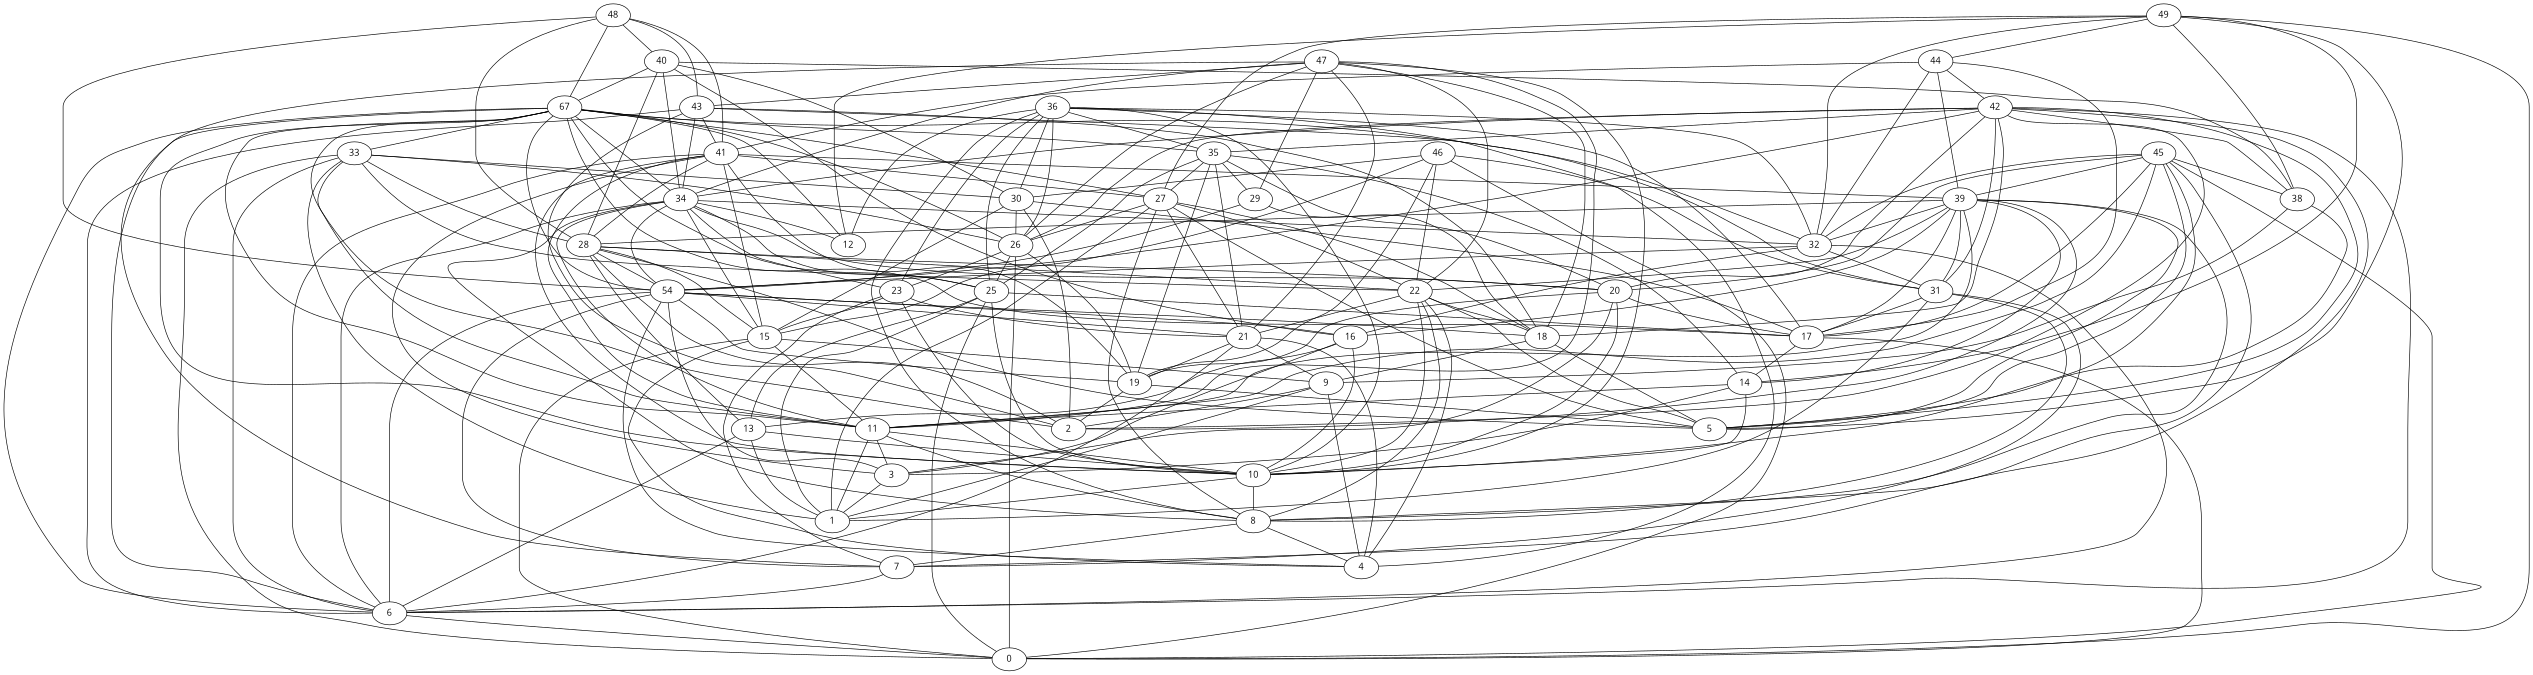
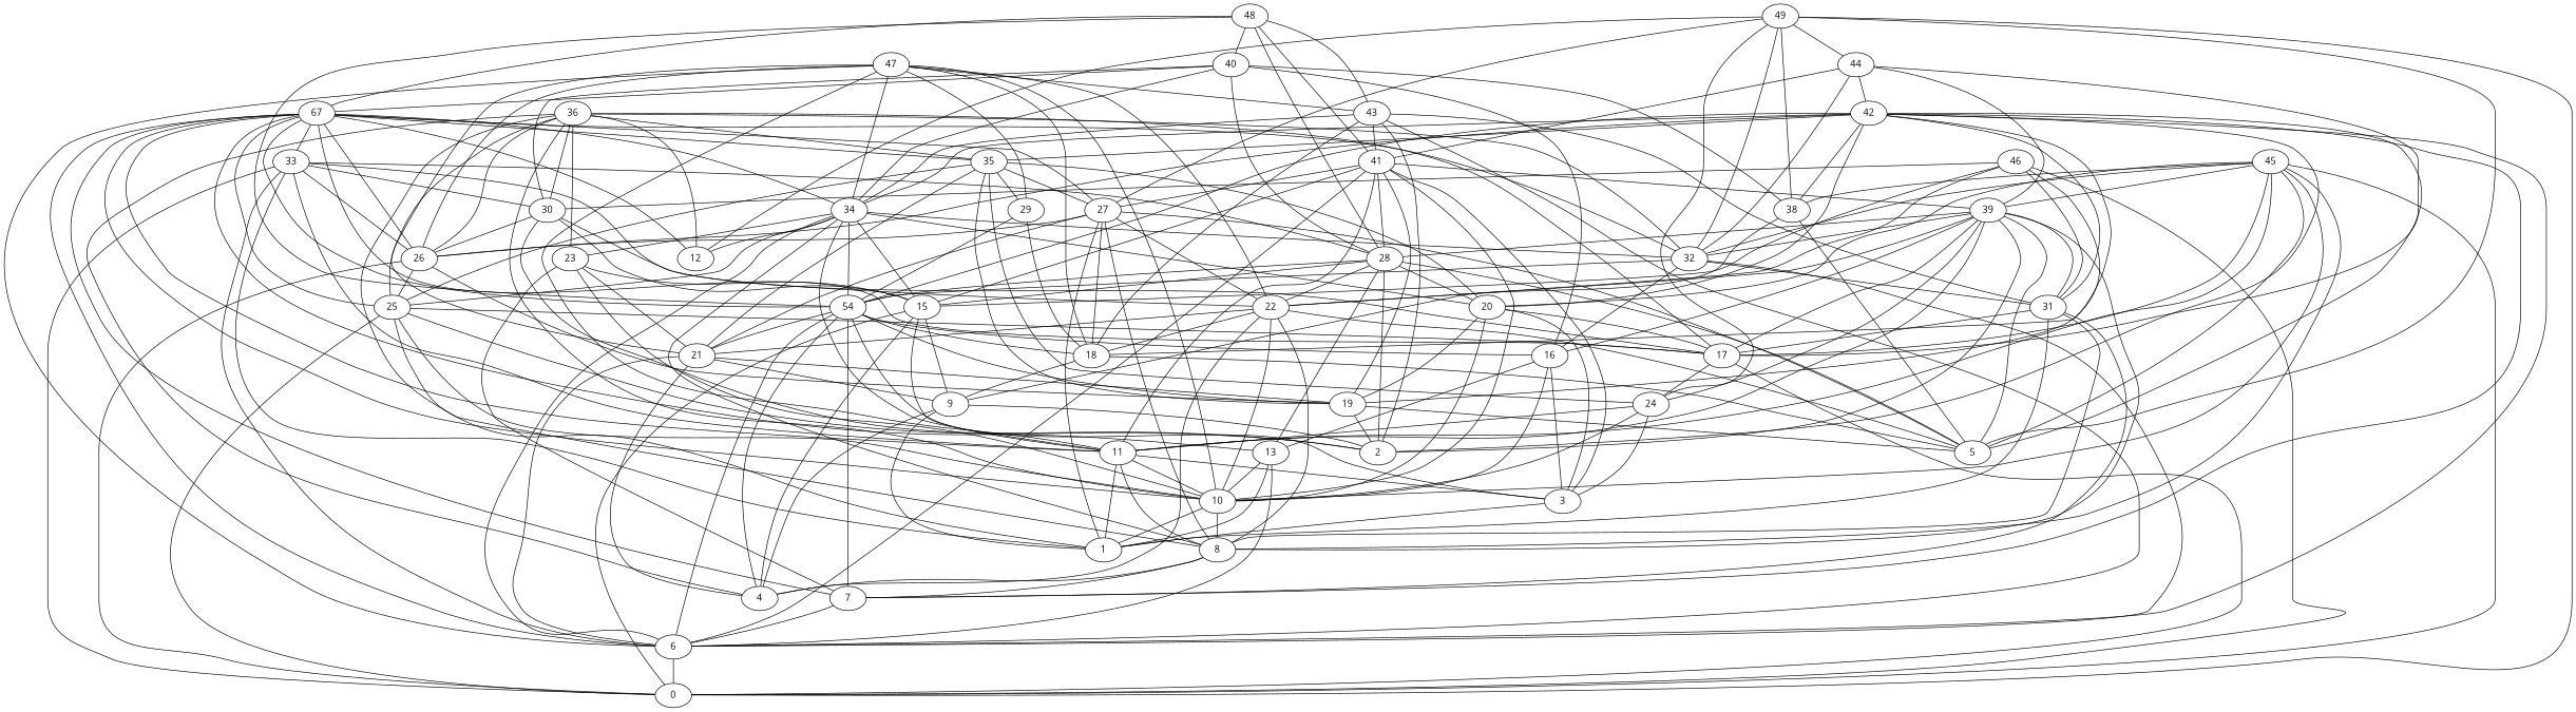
  graph {
    fontname="Open Sans"
    node [fontname="Open Sans"]
    edge [color=black fontname="Open Sans"]
    3
    1
    6
    0
    7
    8
    4
    9
    2
    10
    11
    13
-   14
+   14 [label=24]
    15
    16
    17
    18
    5
    19
    20
    21
    22
    23
    n24 [label=54]
    25
    26
    27
    28
    29
    30
    31
    32
    33
    34
    12
    35
    36
    n38 [label=67]
    38
    39
    40
    41
    42
    43
    44
    45
    46
    47
    48
    49
    3 -- 1
    6 -- 0
    7 -- 6
    8 -- 7
    8 -- 4
    9 -- 1
    9 -- 4
    9 -- 2
    10 -- 1
    10 -- 8
    11 -- 3
    11 -- 1
    11 -- 8
    11 -- 10
    13 -- 1
    13 -- 6
    13 -- 10
    14 -- 3
    14 -- 10
    14 -- 11
    15 -- 0
    15 -- 4
    15 -- 9
    15 -- 11
    16 -- 3
    16 -- 10
    16 -- 13
    17 -- 0
    17 -- 14
    18 -- 9
    18 -- 5
    19 -- 2
    19 -- 5
    20 -- 3
    20 -- 10
    20 -- 17
    20 -- 19
    21 -- 6
    21 -- 4
    21 -- 9
    21 -- 19
    22 -- 8
    22 -- 4
    22 -- 10
    22 -- 18
    22 -- 5
    22 -- 21
    23 -- 7
    23 -- 10
    23 -- 15
    23 -- 21
    n24 -- 3
    n24 -- 6
    n24 -- 7
    n24 -- 4
    n24 -- 16
    n24 -- 18
    n24 -- 19
    n24 -- 21
    25 -- 1
    25 -- 0
    25 -- 10
    25 -- 13
    25 -- 17
    26 -- 0
    26 -- 19
-   26 -- 23
    26 -- 25
    27 -- 1
    27 -- 8
    27 -- 18
    27 -- 5
    27 -- 21
    27 -- 22
    27 -- 26
    28 -- 2
    28 -- 13
    28 -- 15
    28 -- 5
    28 -- 20
    28 -- 22
    28 -- n24
    29 -- 18
    29 -- n24
    30 -- 2
    30 -- 15
    30 -- 17
    30 -- 26
    31 -- 1
    31 -- 7
    31 -- 8
    31 -- 17
    32 -- 6
    32 -- 16
    32 -- n24
    32 -- 31
    33 -- 1
    33 -- 6
    33 -- 0
    33 -- 11
    33 -- 22
    33 -- 26
    33 -- 28
    33 -- 30
    34 -- 6
    34 -- 8
    34 -- 11
    34 -- 15
    34 -- 20
    34 -- 23
    34 -- n24
    34 -- 25
    34 -- 32
    34 -- 12
    35 -- 14
    35 -- 19
    35 -- 20
    35 -- 21
    35 -- 25
    35 -- 27
    35 -- 29
    36 -- 8
    36 -- 4
    36 -- 10
    36 -- 17
    36 -- 23
    36 -- 25
    36 -- 26
    36 -- 30
    36 -- 32
    36 -- 12
    36 -- 35
    n38 -- 6
    n38 -- 7
    n38 -- 2
    n38 -- 10
    n38 -- 11
    n38 -- 17
    n38 -- n24
    n38 -- 25
    n38 -- 26
    n38 -- 27
    n38 -- 32
    n38 -- 33
    n38 -- 34
    n38 -- 12
    n38 -- 35
    38 -- 9
    38 -- 5
    39 -- 8
    39 -- 2
    39 -- 11
    39 -- 14
    39 -- 16
    39 -- 17
    39 -- 5
    39 -- 22
    39 -- 28
    39 -- 31
    39 -- 32
    40 -- 16
    40 -- 28
    40 -- 30
    40 -- 34
    40 -- n38
    40 -- 38
    41 -- 3
    41 -- 6
    41 -- 10
    41 -- 11
    41 -- 15
    41 -- 19
    41 -- 27
    41 -- 28
    41 -- 39
    42 -- 6
    42 -- 7
    42 -- 2
    42 -- 18
    42 -- 5
    42 -- 20
    42 -- n24
    42 -- 26
    42 -- 31
    42 -- 34
    42 -- 35
    42 -- 38
    43 -- 6
    43 -- 2
    43 -- 18
    43 -- 31
    43 -- 34
    43 -- 41
    44 -- 17
    44 -- 32
    44 -- 39
    44 -- 41
    44 -- 42
    45 -- 0
    45 -- 8
    45 -- 10
    45 -- 11
    45 -- 17
    45 -- 5
    45 -- 20
    45 -- 32
    45 -- 38
    45 -- 39
    46 -- 0
    46 -- 15
    46 -- 19
    46 -- 22
    46 -- 30
    46 -- 31
    47 -- 6
    47 -- 10
    47 -- 11
    47 -- 18
    47 -- 21
    47 -- 22
    47 -- 26
    47 -- 29
    47 -- 34
    47 -- 43
    48 -- n24
    48 -- 28
    48 -- n38
    48 -- 40
    48 -- 41
    48 -- 43
    49 -- 0
    49 -- 14
    49 -- 5
    49 -- 27
    49 -- 32
    49 -- 12
    49 -- 38
    49 -- 44
  }
